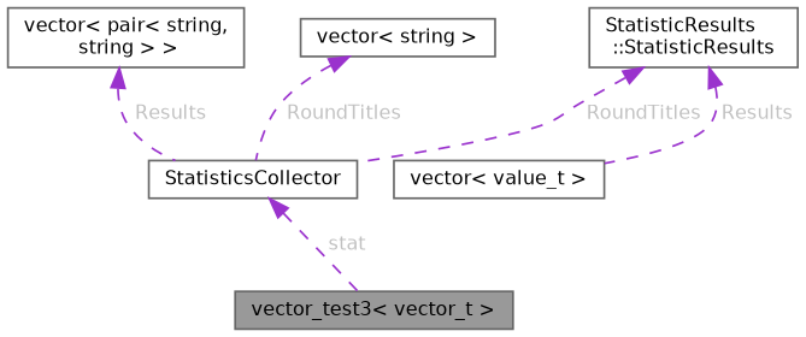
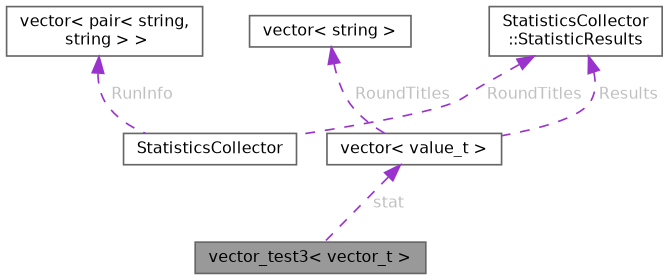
  digraph {
    fontname="DejaVu Sans"
    rankdir=TB
    node [color=gray40 fillcolor=white fontname="DejaVu Sans" fontsize=10 shape=box style=filled]
    edge [color=darkorchid3 dir=back fontcolor=grey fontname="DejaVu Sans" fontsize=10 labelfontname=Helvetica labelfontsize=10 style=dashed]
    n1 [fillcolor=grey60 fontcolor=black height=0.2 label="vector_test3\< vector_t \>" width=0.4]
    n2 [height=0.2 label=StatisticsCollector width=0.4]
-   n3 [height=0.2 label="StatisticResults\l::StatisticResults" width=0.4]
+   n3 [height=0.2 label="StatisticsCollector\l::StatisticResults" width=0.4]
    n4 [height=0.2 label="vector\< value_t \>" width=0.4]
    n5 [height=0.2 label="vector\< string \>" width=0.4]
    n6 [height=0.2 label="vector\< pair\< string,\l string \> \>" width=0.4]
-   n2 -> n1 [label=" stat"]
+   n4 -> n1 [label=" stat"]
    n3 -> n2 [label=" RoundTitles"]
    n3 -> n4 [label=" Results"]
-   n5 -> n2 [label=" RoundTitles"]
-   n6 -> n2 [label=" Results"]
+   n5 -> n4 [label=" RoundTitles"]
+   n6 -> n2 [label=" RunInfo"]
  }
